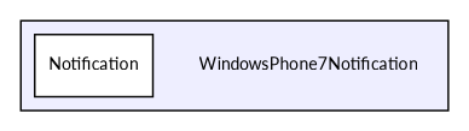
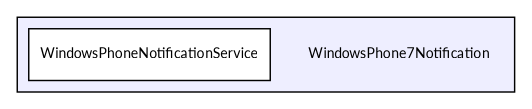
  digraph {
    compound=true
    fontname=Lato
    node [fontname=Lato fontsize=10]
    n1 [label=WindowsPhone7Notification shape=plaintext color=teal]
-   n2 [color=black fillcolor=white label=Notification shape=box style=filled]
+   n2 [color=black fillcolor=white label=WindowsPhoneNotificationService shape=box style=filled]
    subgraph cluster_1 {
      bgcolor="#eeeeff"
      pencolor=black
      n1
      n2
    }
  }
